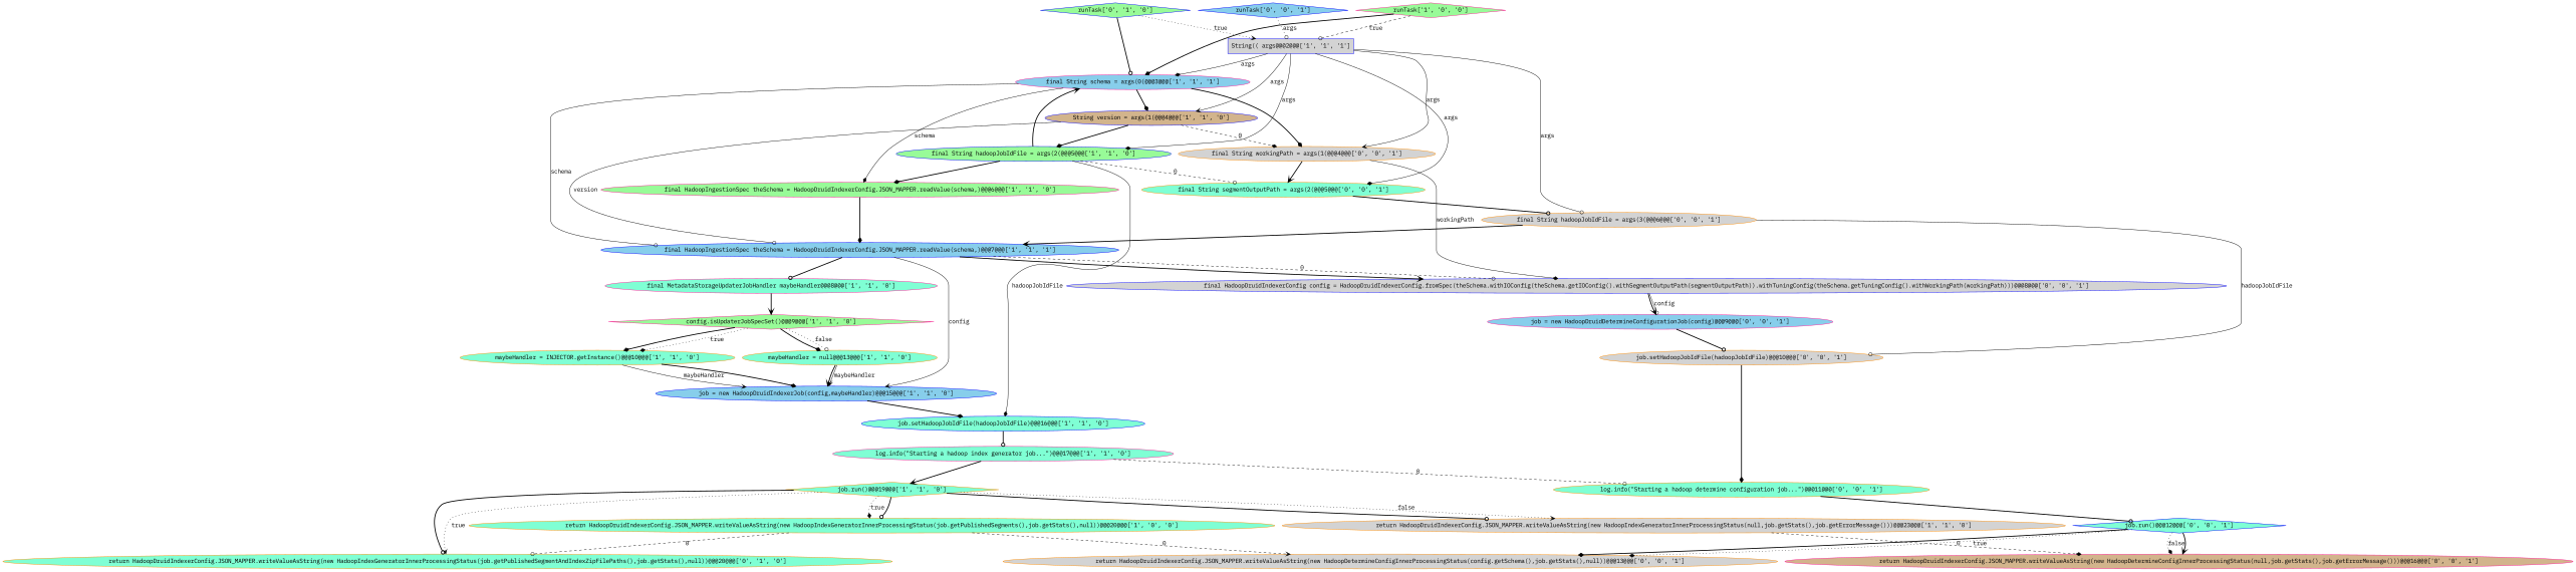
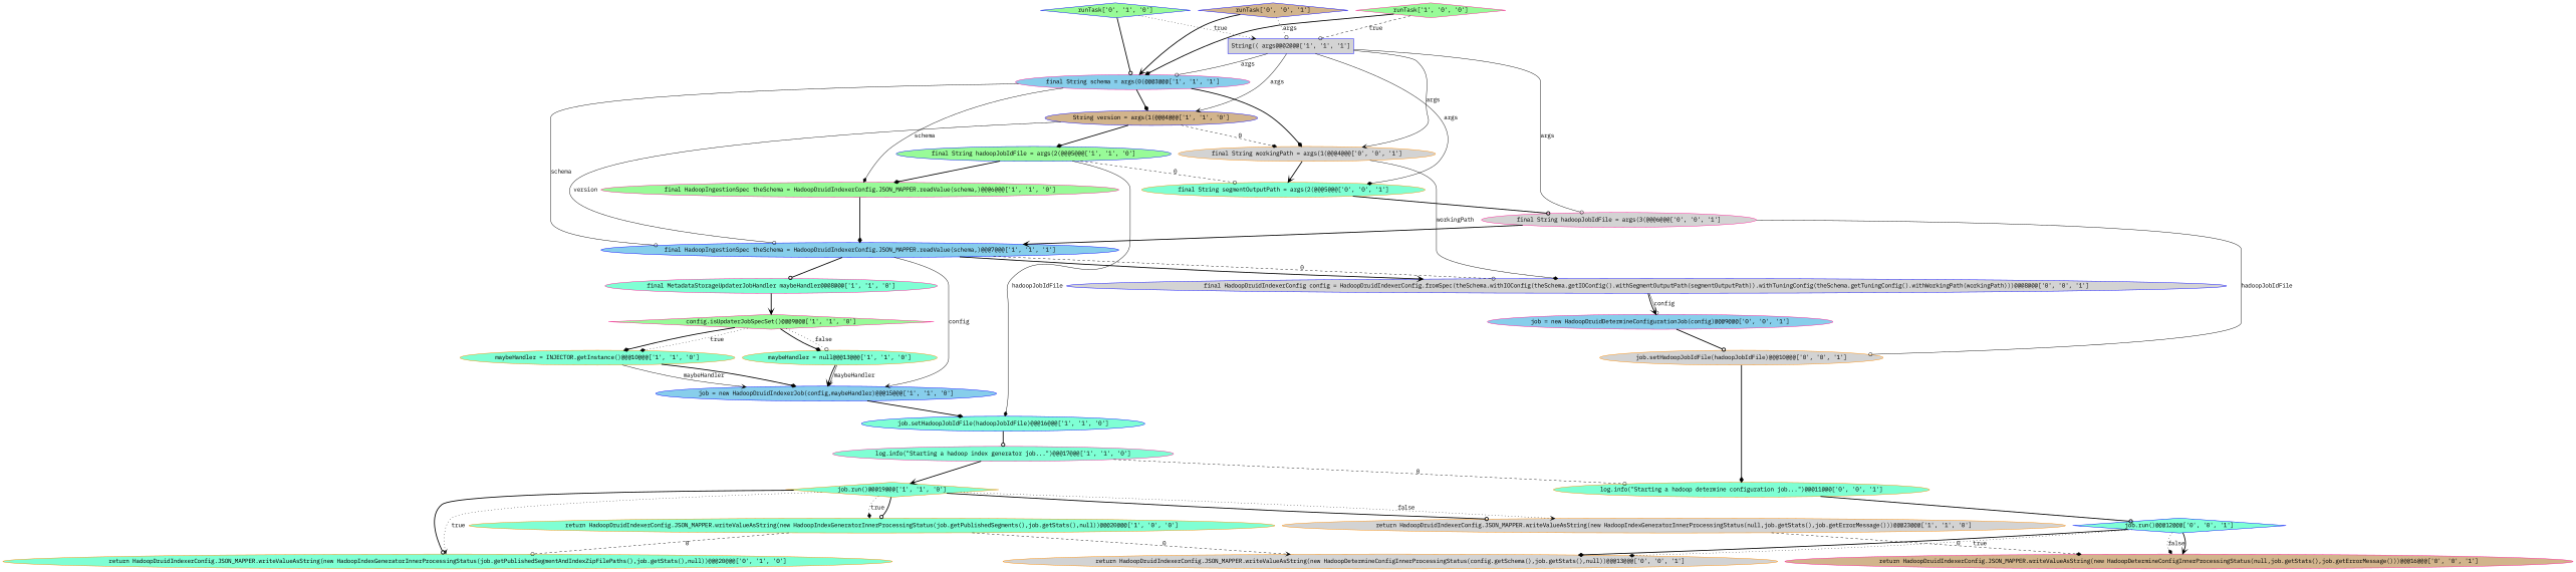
  digraph {
    fontname="IBM Plex Mono"
    node [color=darkorange fillcolor=aquamarine fontname="IBM Plex Mono" shape=ellipse style=filled]
    edge [arrowhead=diamond fontname="IBM Plex Mono" style=bold]
    n1 [label="return HadoopDruidIndexerConfig.JSON_MAPPER.writeValueAsString(new HadoopIndexGeneratorInnerProcessingStatus(job.getPublishedSegments(),job.getStats(),null))@@@20@@@['1', '0', '0']"]
    n2 [label="return HadoopDruidIndexerConfig.JSON_MAPPER.writeValueAsString(new HadoopIndexGeneratorInnerProcessingStatus(job.getPublishedSegmentAndIndexZipFilePaths(),job.getStats(),null))@@@20@@@['0', '1', '0']"]
    n3 [fillcolor=lightgrey label="return HadoopDruidIndexerConfig.JSON_MAPPER.writeValueAsString(new HadoopDetermineConfigInnerProcessingStatus(config.getSchema(),job.getStats(),null))@@@13@@@['0', '0', '1']"]
    n4 [color=deeppink label="final MetadataStorageUpdaterJobHandler maybeHandler@@@8@@@['1', '1', '0']"]
    n5 [color=deeppink fillcolor=palegreen label="config.isUpdaterJobSpecSet()@@@9@@@['1', '1', '0']" shape=diamond]
    n6 [label="maybeHandler = INJECTOR.getInstance()@@@10@@@['1', '1', '0']"]
    n7 [label="maybeHandler = null@@@13@@@['1', '1', '0']"]
    n8 [color=blue fillcolor=skyblue label="final HadoopIngestionSpec theSchema = HadoopDruidIndexerConfig.JSON_MAPPER.readValue(schema,)@@@7@@@['1', '1', '1']"]
    n9 [color=blue fillcolor=lightgrey label="final HadoopDruidIndexerConfig config = HadoopDruidIndexerConfig.fromSpec(theSchema.withIOConfig(theSchema.getIOConfig().withSegmentOutputPath(segmentOutputPath)).withTuningConfig(theSchema.getTuningConfig().withWorkingPath(workingPath)))@@@8@@@['0', '0', '1']"]
    n10 [color=blue fillcolor=skyblue label="job = new HadoopDruidIndexerJob(config,maybeHandler)@@@15@@@['1', '1', '0']"]
    n11 [color=deeppink fillcolor=skyblue label="job = new HadoopDruidDetermineConfigurationJob(config)@@@9@@@['0', '0', '1']"]
    n12 [color=blue label="job.setHadoopJobIdFile(hadoopJobIdFile)@@@16@@@['1', '1', '0']"]
    n13 [fillcolor=lightgrey label="final String workingPath = args(1(@@@4@@@['0', '0', '1']"]
    n14 [label="final String segmentOutputPath = args(2(@@@5@@@['0', '0', '1']"]
-   n15 [fillcolor=lightgrey label="final String hadoopJobIdFile = args(3(@@@6@@@['0', '0', '1']"]
+   n15 [color=deeppink fillcolor=lightgrey label="final String hadoopJobIdFile = args(3(@@@6@@@['0', '0', '1']"]
    n16 [fillcolor=lightgrey label="return HadoopDruidIndexerConfig.JSON_MAPPER.writeValueAsString(new HadoopIndexGeneratorInnerProcessingStatus(null,job.getStats(),job.getErrorMessage()))@@@23@@@['1', '1', '0']"]
    n17 [color=deeppink fillcolor=tan label="return HadoopDruidIndexerConfig.JSON_MAPPER.writeValueAsString(new HadoopDetermineConfigInnerProcessingStatus(null,job.getStats(),job.getErrorMessage()))@@@16@@@['0', '0', '1']"]
-   n18 [color=blue fillcolor=skyblue label="runTask['0', '0', '1']" shape=diamond]
+   n18 [color=blue fillcolor=tan label="runTask['0', '0', '1']" shape=diamond]
    n19 [color=deeppink fillcolor=skyblue label="final String schema = args(0(@@@3@@@['1', '1', '1']"]
    n20 [color=blue fillcolor=lightgrey label="String(( args@@@2@@@['1', '1', '1']" shape=box]
    n21 [color=blue fillcolor=tan label="String version = args(1(@@@4@@@['1', '1', '0']"]
    n22 [color=deeppink fillcolor=palegreen label="final HadoopIngestionSpec theSchema = HadoopDruidIndexerConfig.JSON_MAPPER.readValue(schema,)@@@6@@@['1', '1', '0']"]
    n23 [color=blue fillcolor=palegreen label="final String hadoopJobIdFile = args(2(@@@5@@@['1', '1', '0']"]
    n24 [color=blue fillcolor=palegreen label="runTask['0', '1', '0']" shape=diamond]
    n25 [color=deeppink label="log.info(\"Starting a hadoop index generator job...\")@@@17@@@['1', '1', '0']"]
    n26 [label="job.run()@@@19@@@['1', '1', '0']" shape=diamond]
    n27 [label="log.info(\"Starting a hadoop determine configuration job...\")@@@11@@@['0', '0', '1']"]
    n28 [fillcolor=lightgrey label="job.setHadoopJobIdFile(hadoopJobIdFile)@@@10@@@['0', '0', '1']"]
    n29 [color=blue label="job.run()@@@12@@@['0', '0', '1']" shape=diamond]
    n30 [color=deeppink fillcolor=palegreen label="runTask['1', '0', '0']" shape=diamond]
    n1 -> n2 [arrowhead=odot label=0 style=dashed]
    n1 -> n3 [arrowhead=vee label=0 style=dashed]
    n4 -> n5 [arrowhead=vee]
    n5 -> n6 [label=true style=dotted]
    n5 -> n6
    n5 -> n7
    n5 -> n7 [arrowhead=odot label=false style=dotted]
    n6 -> n10 [arrowhead=vee label=maybeHandler style=solid]
    n6 -> n10
    n7 -> n10 [arrowhead=vee]
    n7 -> n10 [arrowhead=vee label=maybeHandler style=solid]
    n8 -> n4 [arrowhead=odot]
    n8 -> n9 [arrowhead=vee]
    n8 -> n9 [arrowhead=odot label=0 style=dashed]
    n8 -> n10 [arrowhead=vee label=config style=solid]
    n9 -> n11 [arrowhead=vee]
    n9 -> n11 [arrowhead=odot label=config style=solid]
    n10 -> n12
    n11 -> n28 [arrowhead=odot]
    n12 -> n25 [arrowhead=odot]
    n13 -> n9 [label=workingPath style=solid]
    n13 -> n14 [arrowhead=vee]
    n14 -> n15 [arrowhead=odot]
    n15 -> n8 [arrowhead=vee]
    n15 -> n28 [arrowhead=odot label=hadoopJobIdFile style=solid]
    n16 -> n17 [label=0 style=dashed]
-   n23 -> n19 [arrowhead=vee]
+   n18 -> n19 [arrowhead=vee]
    n18 -> n20 [arrowhead=odot label=args style=dotted]
    n19 -> n8 [arrowhead=odot label=schema style=solid]
    n19 -> n13
    n19 -> n21
    n19 -> n22 [label=schema style=solid]
    n20 -> n13 [arrowhead=vee label=args style=solid]
    n20 -> n14 [label=args style=solid]
    n20 -> n15 [arrowhead=odot label=args style=solid]
-   n20 -> n19 [label=args style=solid]
+   n20 -> n19 [arrowhead=odot label=args style=solid]
    n20 -> n21 [arrowhead=vee label=args style=solid]
-   n20 -> n23 [label=args style=solid]
    n21 -> n8 [arrowhead=odot label=version style=solid]
    n21 -> n13 [label=0 style=dashed]
    n21 -> n23
    n22 -> n8
    n23 -> n12 [label=hadoopJobIdFile style=solid]
    n23 -> n14 [arrowhead=odot label=0 style=dashed]
    n23 -> n22
    n24 -> n19 [arrowhead=odot]
    n24 -> n20 [arrowhead=vee label=true style=dotted]
    n25 -> n26 [arrowhead=vee]
    n25 -> n27 [arrowhead=odot label=0 style=dashed]
    n26 -> n1 [arrowhead=odot]
    n26 -> n1 [label=true style=dotted]
    n26 -> n2 [arrowhead=odot]
    n26 -> n2 [arrowhead=vee label=true style=dotted]
    n26 -> n16 [arrowhead=vee label=false style=dotted]
    n26 -> n16 [arrowhead=odot]
    n27 -> n29 [arrowhead=odot]
    n28 -> n27
    n29 -> n3
    n29 -> n3 [label=true style=dotted]
    n29 -> n17 [label=false style=dotted]
    n29 -> n17 [arrowhead=vee]
    n30 -> n19
    n30 -> n20 [arrowhead=odot label=true style=dashed]
  }
